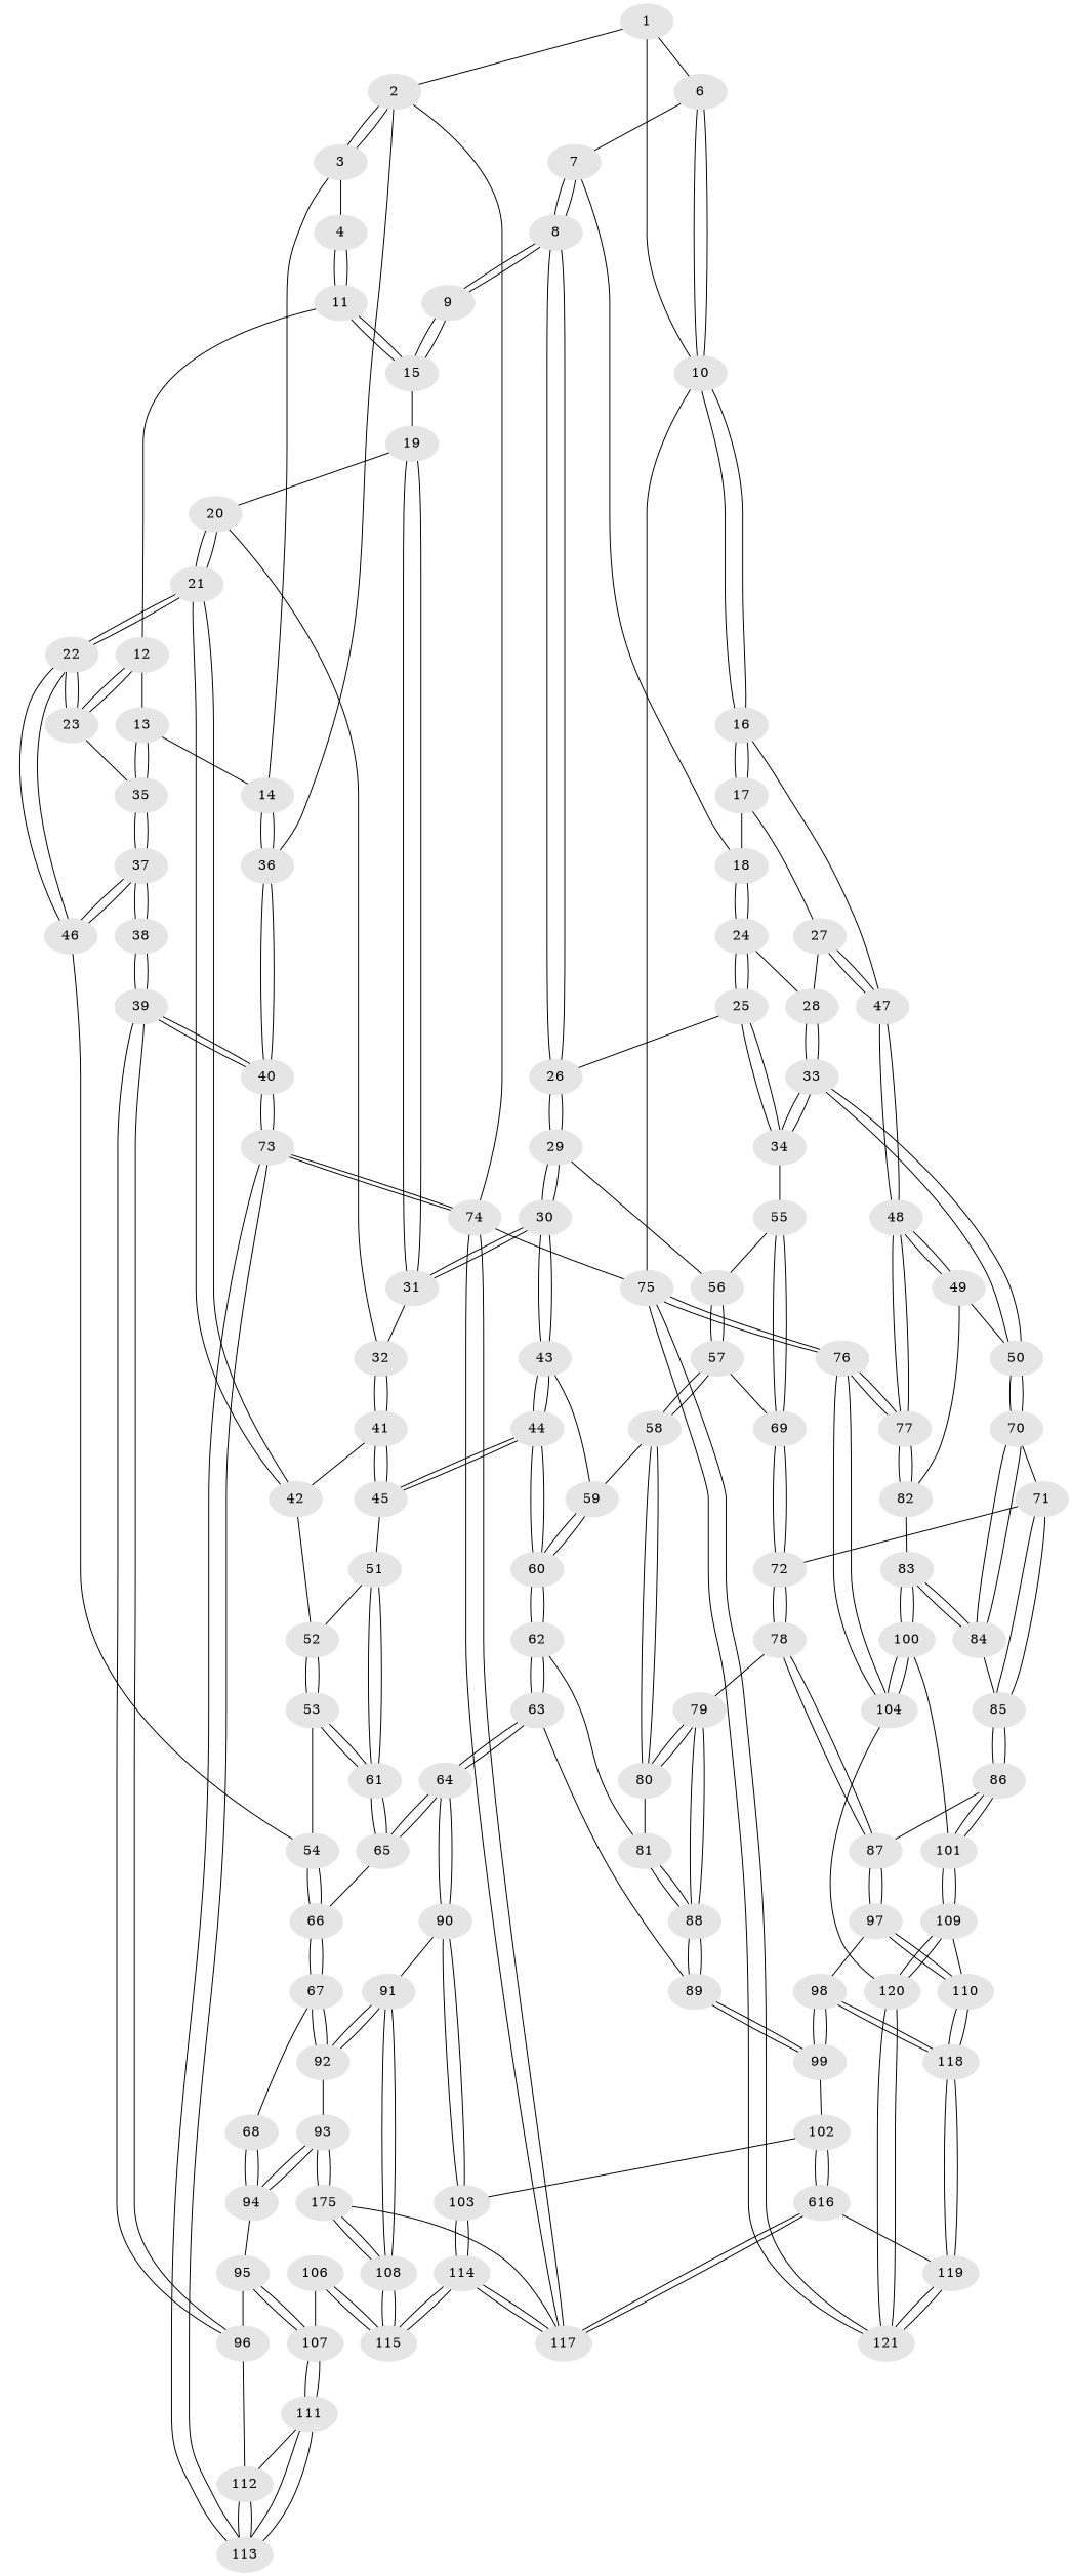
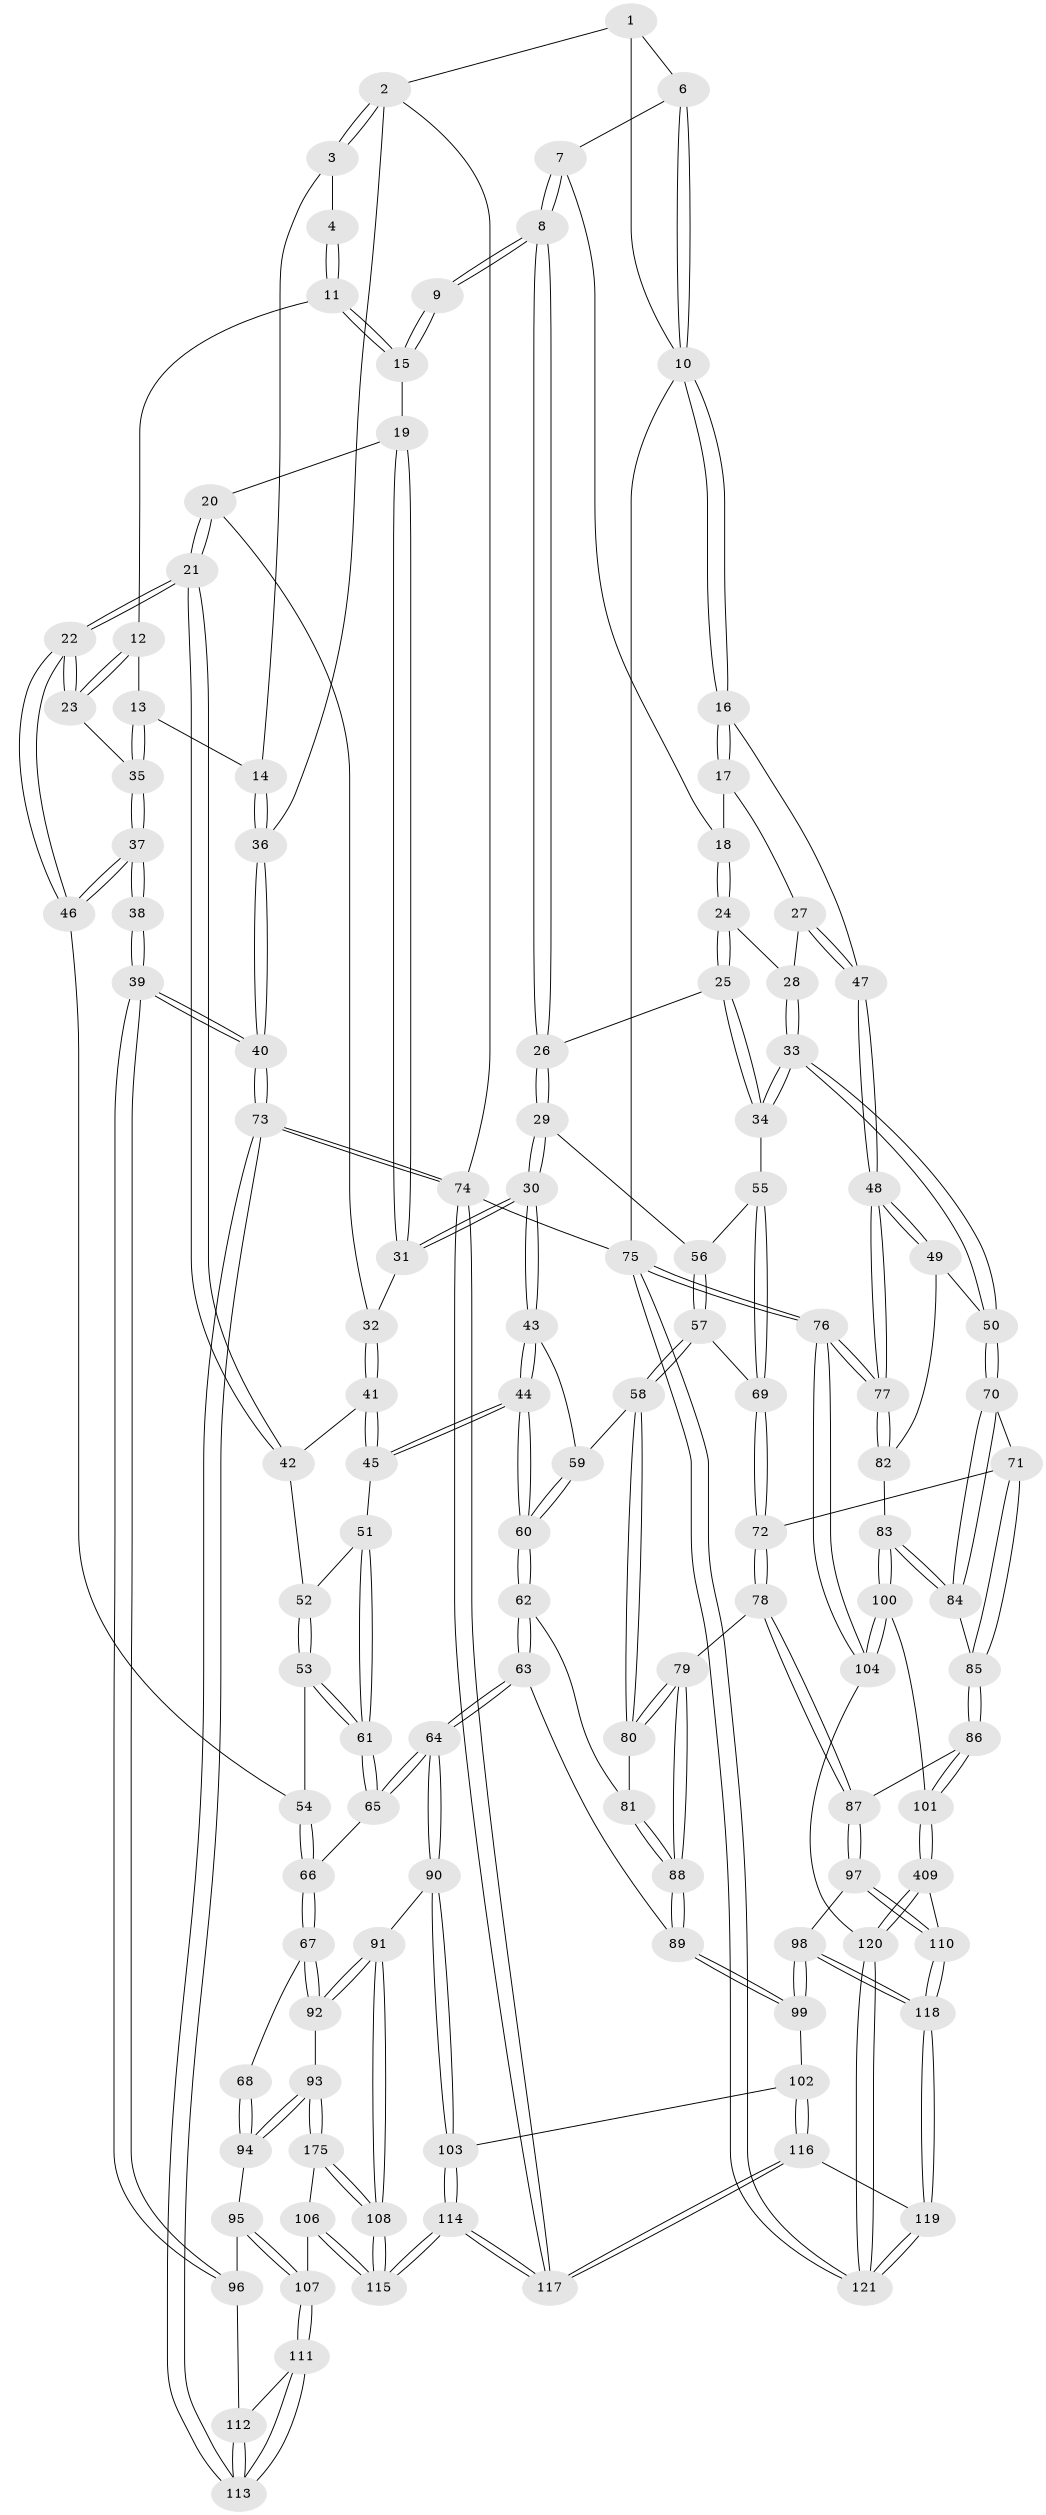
  graph {
    node [color=gray90 style=filled]
    1
    2
    6
    10
    3
    36
    74
    7
    16
    75
    4
    14
    40
    117
    11
    15
    12
    9
    8
    18
    26
    24
    29
    19
    17
    47
    76
    121
    13
    23
    35
    37
    20
    31
    27
    48
    28
    25
    21
    32
    22
    42
    41
    46
    52
    54
    34
    33
    55
    30
    56
    50
    43
    57
    44
    59
    45
    70
    69
    38
    73
    39
    96
    68
    94
    112
    113
    51
    53
    60
    62
    61
    66
    49
    77
    82
    83
    71
    84
    65
    67
    72
    58
    80
    81
    63
    64
    89
    88
    90
    99
    91
    103
    92
    93
    95
    78
    85
    86
    79
    87
    104
    120
    97
    100
    101
-   109
+   109 [label=409]
    98
    110
    102
    108
    114
    115
    n114 [label=175]
    106
    107
    111
    118
    119
-   116 [label=616]
+   116
    1 -- 2
    1 -- 6
    1 -- 10
    2 -- 3
    2 -- 3
    2 -- 36
    2 -- 74
    6 -- 10
    6 -- 10
    6 -- 7
    10 -- 16
    10 -- 16
    10 -- 75
    3 -- 4
    3 -- 14
    36 -- 40
    36 -- 40
    74 -- 75
    74 -- 117
    74 -- 117
    7 -- 8
    7 -- 8
    7 -- 18
    16 -- 17
    16 -- 17
    16 -- 47
    75 -- 76
    75 -- 76
    75 -- 121
    75 -- 121
    4 -- 11
    4 -- 11
    14 -- 36
    14 -- 36
    40 -- 73
    40 -- 73
    11 -- 15
    11 -- 15
    11 -- 12
    15 -- 19
    12 -- 13
    12 -- 23
    12 -- 23
    9 -- 15
    9 -- 15
    8 -- 9
    8 -- 9
    8 -- 26
    8 -- 26
    18 -- 24
    18 -- 24
    26 -- 29
    26 -- 29
    24 -- 28
    24 -- 25
    24 -- 25
    29 -- 30
    29 -- 30
    29 -- 56
    19 -- 20
    19 -- 31
    19 -- 31
    17 -- 18
    17 -- 27
    47 -- 48
    47 -- 48
    76 -- 77
    76 -- 77
    76 -- 104
    76 -- 104
    13 -- 14
    13 -- 35
    13 -- 35
    23 -- 35
    35 -- 37
    35 -- 37
    37 -- 46
    37 -- 46
    37 -- 38
    37 -- 38
    20 -- 21
    20 -- 21
    20 -- 32
    31 -- 32
    27 -- 47
    27 -- 47
    27 -- 28
    48 -- 49
    48 -- 49
    48 -- 77
    48 -- 77
    28 -- 33
    28 -- 33
    25 -- 26
    25 -- 34
    25 -- 34
    21 -- 22
    21 -- 22
    21 -- 42
    21 -- 42
    32 -- 41
    32 -- 41
    22 -- 23
    22 -- 23
    22 -- 46
    22 -- 46
    42 -- 52
    41 -- 42
    41 -- 45
    41 -- 45
    46 -- 54
    52 -- 53
    52 -- 53
    54 -- 66
    54 -- 66
    34 -- 55
    33 -- 34
    33 -- 34
    33 -- 50
    33 -- 50
    55 -- 56
    55 -- 69
    55 -- 69
    30 -- 31
    30 -- 31
    30 -- 43
    30 -- 43
    56 -- 57
    56 -- 57
    50 -- 70
    50 -- 70
    43 -- 44
    43 -- 44
    43 -- 59
    57 -- 69
    57 -- 58
    57 -- 58
    44 -- 45
    44 -- 45
    44 -- 60
    44 -- 60
    59 -- 60
    59 -- 60
    45 -- 51
    70 -- 71
    70 -- 84
    70 -- 84
    69 -- 72
    69 -- 72
    38 -- 39
    38 -- 39
    73 -- 74
    73 -- 74
    73 -- 113
    73 -- 113
    39 -- 40
    39 -- 40
    39 -- 96
    39 -- 96
    96 -- 112
    68 -- 94
    68 -- 94
    94 -- 95
    112 -- 113
    112 -- 113
    51 -- 52
    51 -- 61
    51 -- 61
    53 -- 54
    53 -- 61
    53 -- 61
    60 -- 62
    60 -- 62
    62 -- 81
    62 -- 63
    62 -- 63
    61 -- 65
    61 -- 65
    66 -- 67
    66 -- 67
    49 -- 50
    49 -- 82
    77 -- 82
    77 -- 82
    82 -- 83
    83 -- 84
    83 -- 84
    83 -- 100
    83 -- 100
    71 -- 72
    71 -- 85
    71 -- 85
    84 -- 85
    65 -- 66
    67 -- 68
    67 -- 92
    67 -- 92
    72 -- 78
    72 -- 78
    58 -- 59
    58 -- 80
    58 -- 80
    80 -- 81
    81 -- 88
    81 -- 88
    63 -- 64
    63 -- 64
    63 -- 89
    64 -- 65
    64 -- 65
    64 -- 90
    64 -- 90
    89 -- 99
    89 -- 99
    88 -- 89
    88 -- 89
    90 -- 91
    90 -- 103
    90 -- 103
    99 -- 102
    91 -- 92
    91 -- 92
    91 -- 108
    91 -- 108
    103 -- 114
    103 -- 114
    92 -- 93
    93 -- 94
    93 -- 94
    93 -- n114
    93 -- n114
    95 -- 96
    95 -- 107
    95 -- 107
    78 -- 79
    78 -- 87
    78 -- 87
    85 -- 86
    85 -- 86
    86 -- 87
    86 -- 101
    86 -- 101
    79 -- 80
    79 -- 80
    79 -- 88
    79 -- 88
    87 -- 97
    87 -- 97
    104 -- 120
    120 -- 121
    120 -- 121
    97 -- 98
    97 -- 110
    97 -- 110
    100 -- 104
    100 -- 104
    100 -- 101
    101 -- 109
    101 -- 109
    109 -- 120
    109 -- 120
    109 -- 110
    98 -- 99
    98 -- 99
    98 -- 118
    98 -- 118
    110 -- 118
    110 -- 118
    102 -- 103
    102 -- 116
    102 -- 116
    108 -- 115
    108 -- 115
    114 -- 117
    114 -- 117
    114 -- 115
    114 -- 115
    n114 -- 108
    n114 -- 108
-   n114 -- 117
+   n114 -- 106
    106 -- 115
    106 -- 115
    106 -- 107
    107 -- 111
    107 -- 111
    111 -- 112
    111 -- 113
    111 -- 113
    118 -- 119
    118 -- 119
    119 -- 121
    119 -- 121
    116 -- 117
    116 -- 117
    116 -- 119
  }
